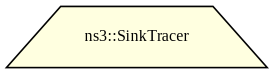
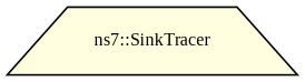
  digraph {
    rankdir=LR
    fontname="Liberation Serif"
-   n1 [color=black fillcolor=lightyellow fontname="Liberation Serif" fontsize=10 height=0.2 label="ns3::SinkTracer" shape=trapezium style=filled width=0.4]
+   n1 [color=black fillcolor=lightyellow fontname="Liberation Serif" fontsize=10 height=0.2 label="ns7::SinkTracer" shape=trapezium style=filled width=0.4]
  }
